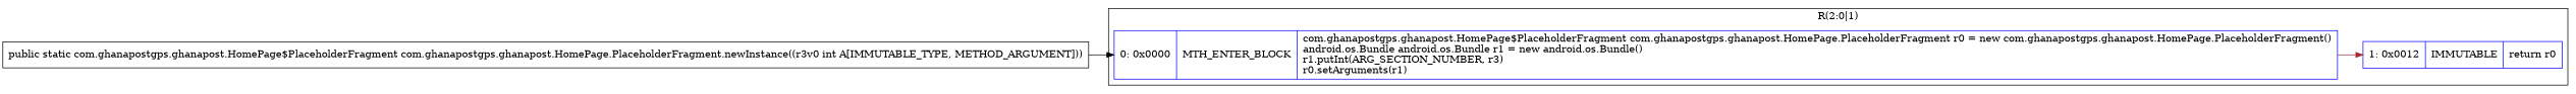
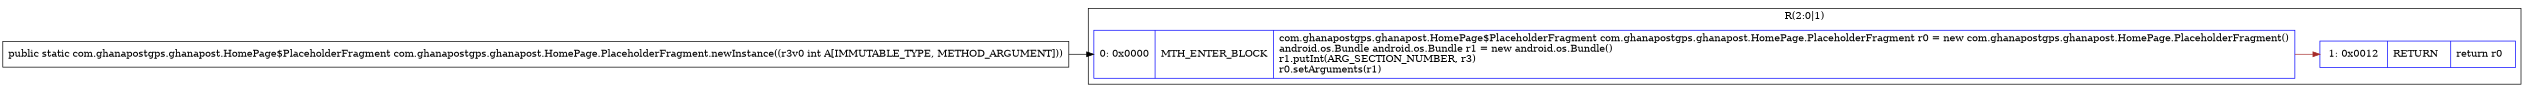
  digraph {
    rankdir=LR
    node [color=blue shape=record]
    n1 [label="{0\:\ 0x0000|MTH_ENTER_BLOCK\l|com.ghanapostgps.ghanapost.HomePage$PlaceholderFragment com.ghanapostgps.ghanapost.HomePage.PlaceholderFragment r0 = new com.ghanapostgps.ghanapost.HomePage.PlaceholderFragment()\landroid.os.Bundle android.os.Bundle r1 = new android.os.Bundle()\lr1.putInt(ARG_SECTION_NUMBER, r3)\lr0.setArguments(r1)\l}"]
-   n2 [label="{1\:\ 0x0012|IMMUTABLE\l|return r0\l}"]
+   n2 [label="{1\:\ 0x0012|RETURN\l|return r0\l}"]
    n3 [label="{public static com.ghanapostgps.ghanapost.HomePage$PlaceholderFragment com.ghanapostgps.ghanapost.HomePage.PlaceholderFragment.newInstance((r3v0 int A[IMMUTABLE_TYPE, METHOD_ARGUMENT])) }" color=""]
    subgraph cluster_1 {
      label="R(2:0|1)"
      n1
      n2
    }
    n1 -> n2 [color=brown]
    n3 -> n1 [color=black]
  }
